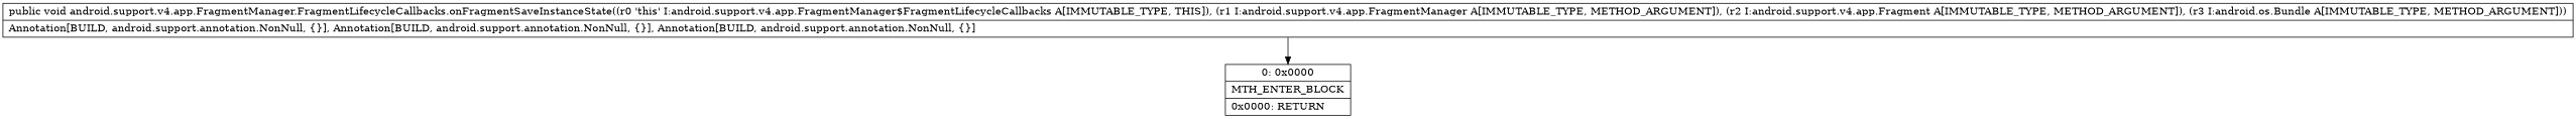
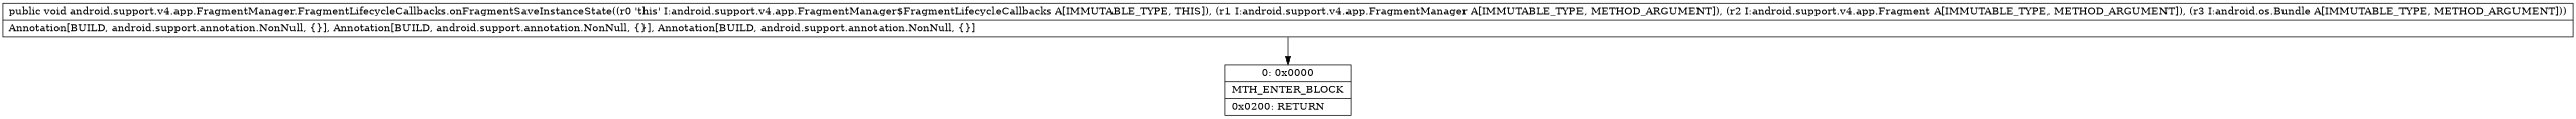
  digraph {
    node [shape=record]
-   n1 [label="{0\:\ 0x0000|MTH_ENTER_BLOCK\l|0x0000: RETURN   \l}"]
+   n1 [label="{0\:\ 0x0000|MTH_ENTER_BLOCK\l|0x0200: RETURN   \l}"]
    n2 [label="{public void android.support.v4.app.FragmentManager.FragmentLifecycleCallbacks.onFragmentSaveInstanceState((r0 'this' I:android.support.v4.app.FragmentManager$FragmentLifecycleCallbacks A[IMMUTABLE_TYPE, THIS]), (r1 I:android.support.v4.app.FragmentManager A[IMMUTABLE_TYPE, METHOD_ARGUMENT]), (r2 I:android.support.v4.app.Fragment A[IMMUTABLE_TYPE, METHOD_ARGUMENT]), (r3 I:android.os.Bundle A[IMMUTABLE_TYPE, METHOD_ARGUMENT]))  | Annotation[BUILD, android.support.annotation.NonNull, \{\}], Annotation[BUILD, android.support.annotation.NonNull, \{\}], Annotation[BUILD, android.support.annotation.NonNull, \{\}]\l}"]
    n2 -> n1
  }
